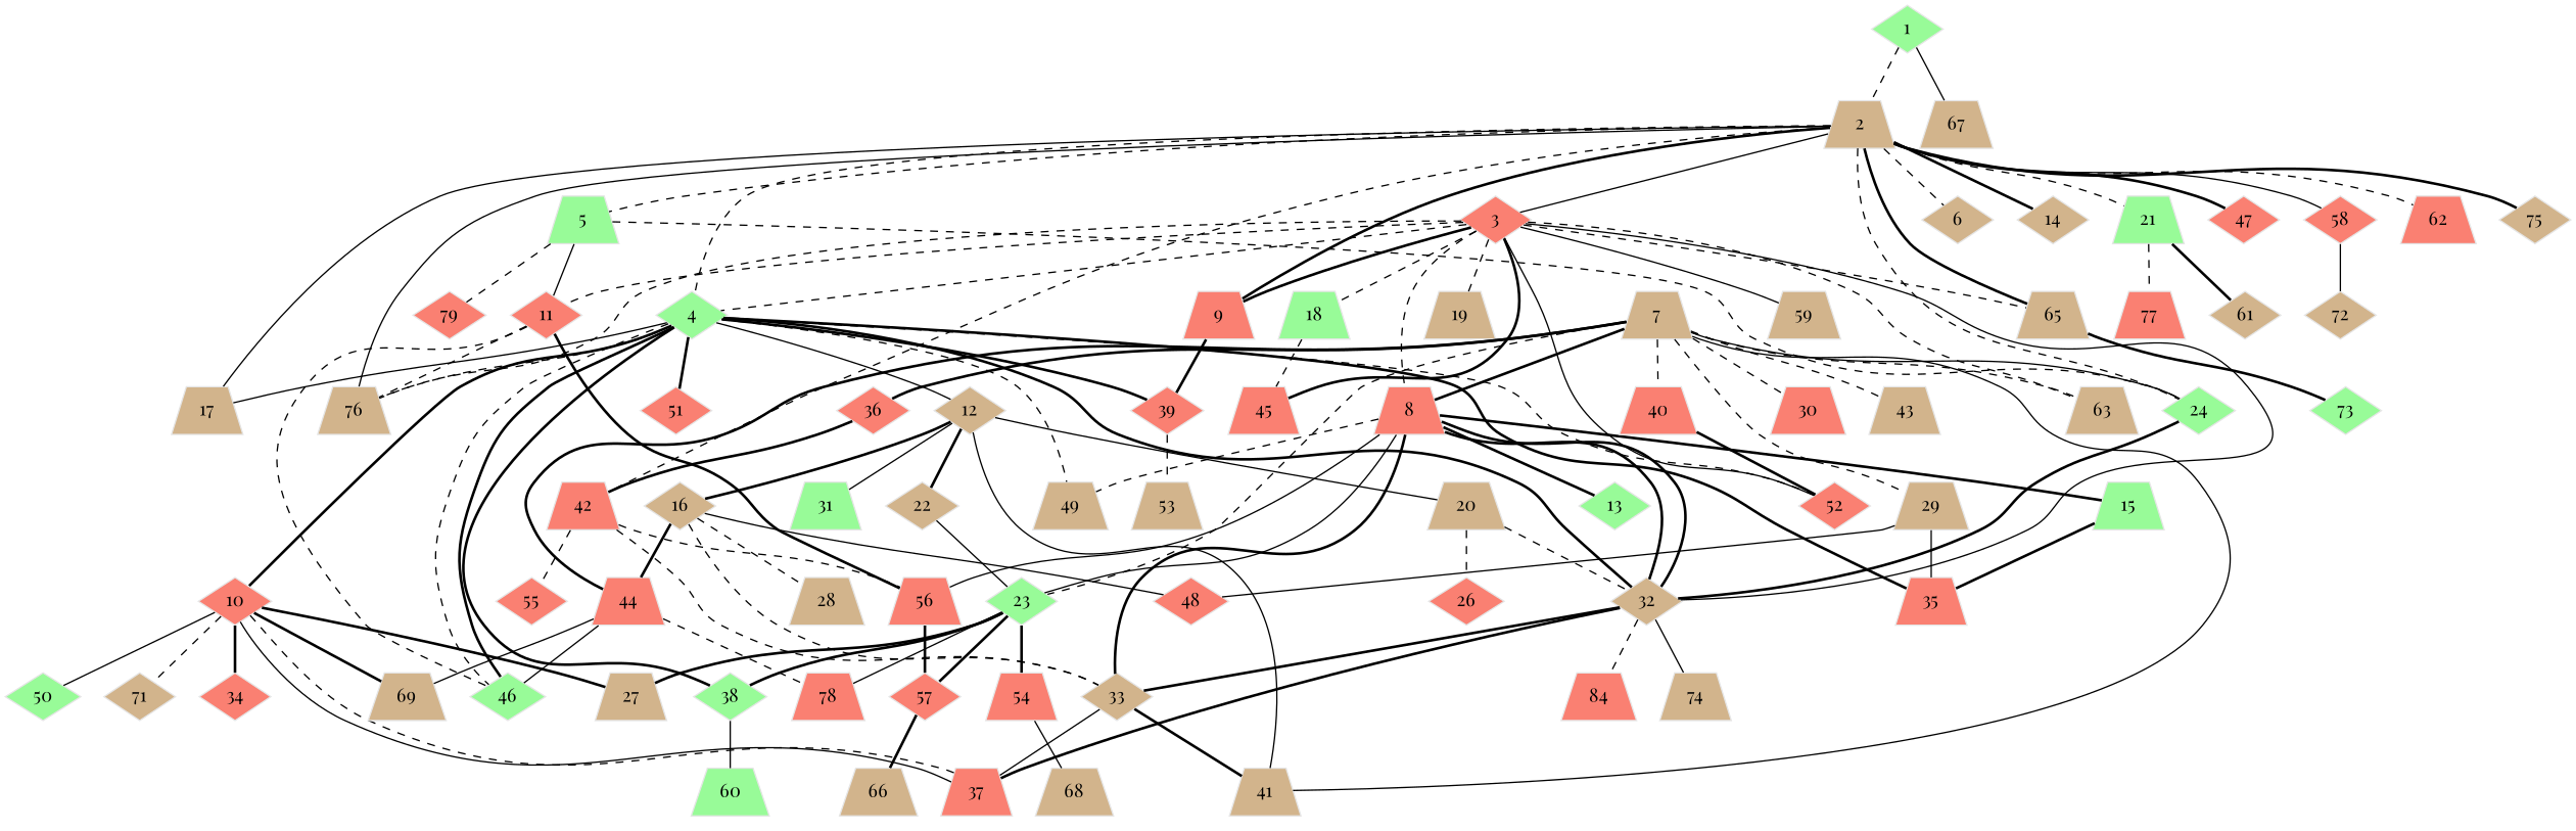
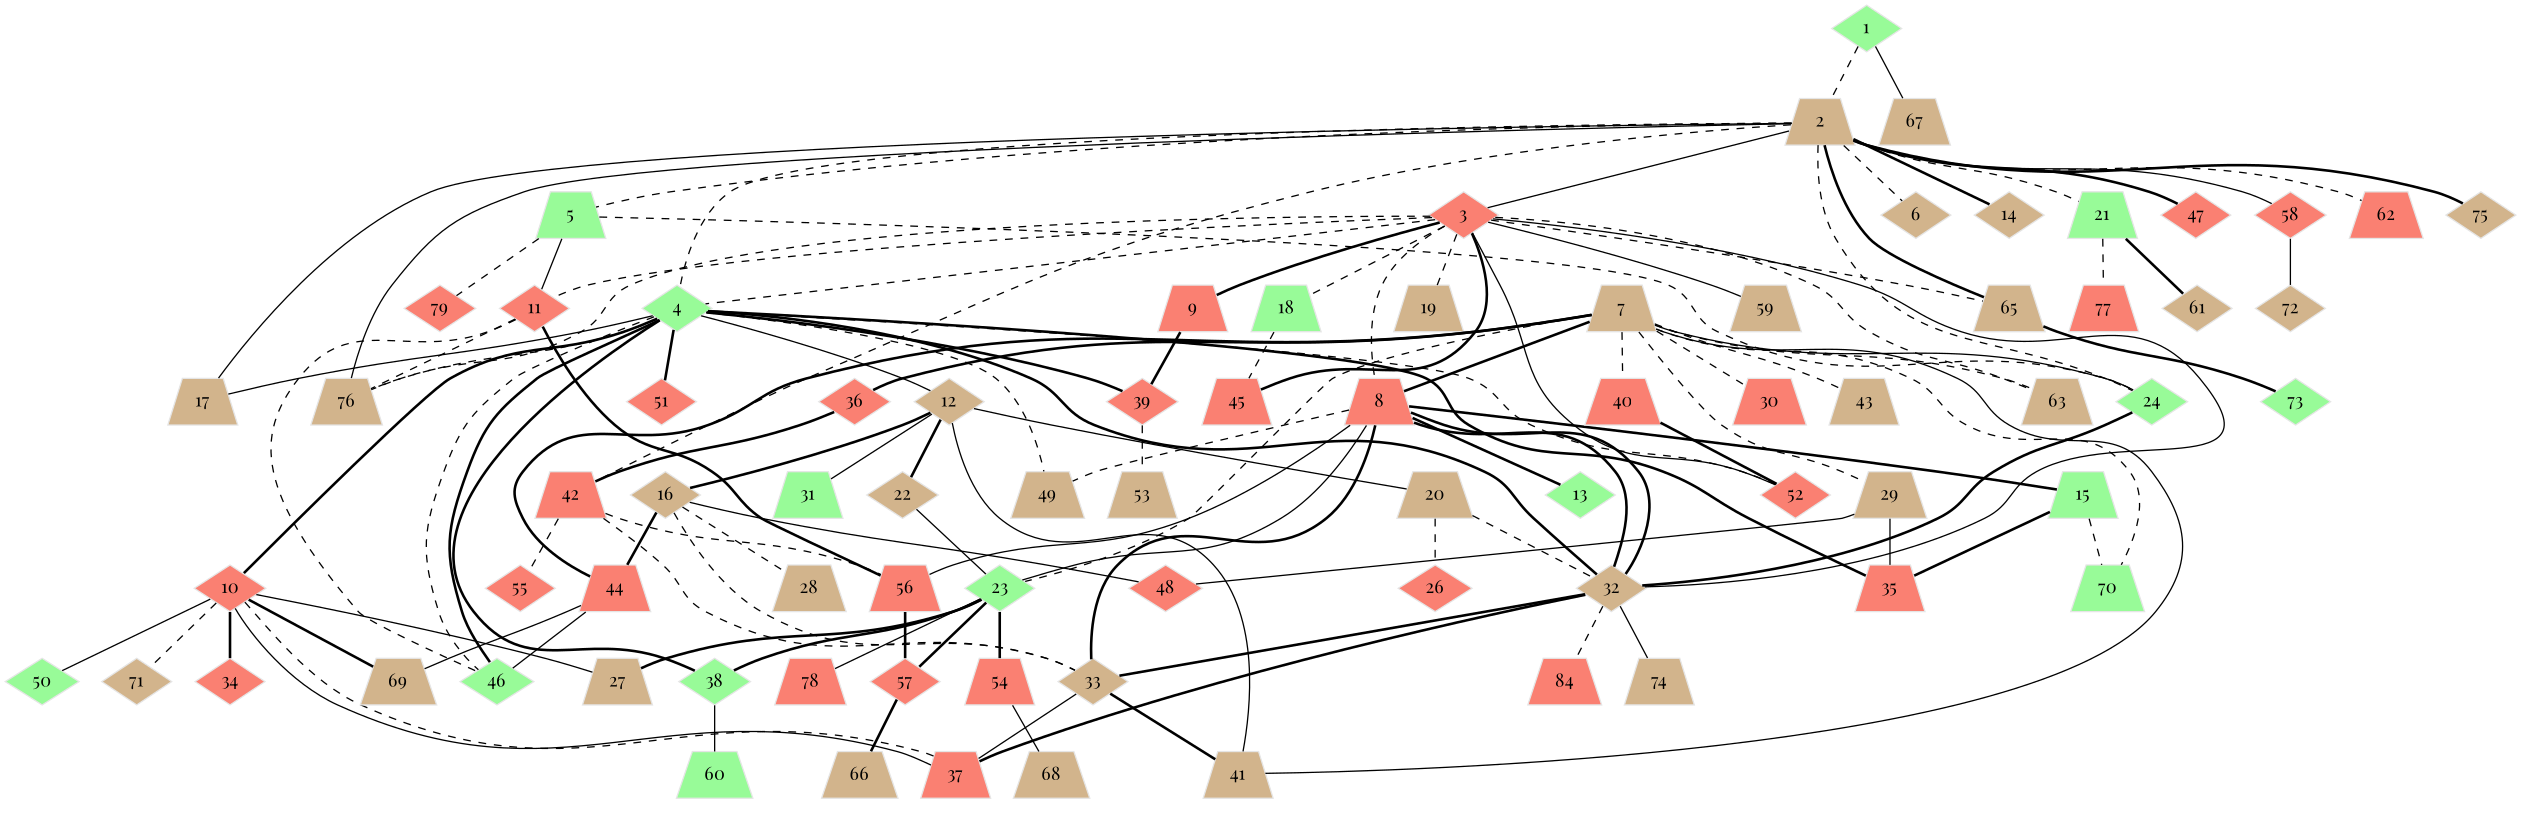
  graph {
    fontname="Playfair Display"
    node [color=gray90 fillcolor=tan fontname="Playfair Display" shape=trapezium style=filled]
    edge [fontname="Playfair Display" style=dashed]
    1 [fillcolor=palegreen shape=diamond]
    2
    67
    3 [fillcolor=salmon shape=diamond]
    4 [fillcolor=palegreen shape=diamond]
    5 [fillcolor=palegreen]
    6 [shape=diamond]
    9 [fillcolor=salmon]
    14 [shape=diamond]
    17
    21 [fillcolor=palegreen]
    24 [fillcolor=palegreen shape=diamond]
    42 [fillcolor=salmon]
    47 [fillcolor=salmon shape=diamond]
    58 [fillcolor=salmon shape=diamond]
    62 [fillcolor=salmon]
    65
    75 [shape=diamond]
    76
    8 [fillcolor=salmon]
    11 [fillcolor=salmon shape=diamond]
    18 [fillcolor=palegreen]
    19
    32 [shape=diamond]
    45 [fillcolor=salmon]
    52 [fillcolor=salmon shape=diamond]
    59
    63
    10 [fillcolor=salmon shape=diamond]
    12 [shape=diamond]
    35 [fillcolor=salmon]
    38 [fillcolor=palegreen shape=diamond]
    39 [fillcolor=salmon shape=diamond]
    46 [fillcolor=palegreen shape=diamond]
    49
    51 [fillcolor=salmon shape=diamond]
    79 [fillcolor=salmon shape=diamond]
    61 [shape=diamond]
    77 [fillcolor=salmon]
    33 [shape=diamond]
    56 [fillcolor=salmon]
    55 [fillcolor=salmon shape=diamond]
    72 [shape=diamond]
    73 [fillcolor=palegreen shape=diamond]
    7
    23 [fillcolor=palegreen shape=diamond]
    29
    30 [fillcolor=salmon]
    36 [fillcolor=salmon shape=diamond]
    40 [fillcolor=salmon]
    41
    43
    44 [fillcolor=salmon]
+   70 [fillcolor=palegreen]
    13 [fillcolor=palegreen shape=diamond]
    15 [fillcolor=palegreen]
    37 [fillcolor=salmon]
    n58 [fillcolor=salmon label=84]
    74
    27
    34 [fillcolor=salmon shape=diamond]
    50 [fillcolor=palegreen shape=diamond]
    69
    71 [shape=diamond]
    16 [shape=diamond]
    20
    22 [shape=diamond]
    31 [fillcolor=palegreen]
    60 [fillcolor=palegreen]
    53
    54 [fillcolor=salmon]
    57 [fillcolor=salmon shape=diamond]
    78 [fillcolor=salmon]
    48 [fillcolor=salmon shape=diamond]
    28
    26 [fillcolor=salmon shape=diamond]
    68
    66
    1 -- 2
    1 -- 67 [style=solid]
    2 -- 3 [style=solid]
    2 -- 4
    2 -- 5
    2 -- 6
-   2 -- 9 [style=bold]
    2 -- 14 [style=bold]
    2 -- 17 [style=solid]
    2 -- 21
    2 -- 24
    2 -- 42
    2 -- 47 [style=bold]
    2 -- 58 [style=solid]
    2 -- 62
    2 -- 65 [style=bold]
    2 -- 75 [style=bold]
    2 -- 76 [style=solid]
    3 -- 4
    3 -- 9 [style=bold]
    3 -- 65
    3 -- 76
    3 -- 8
    3 -- 11
    3 -- 18
    3 -- 19
    3 -- 32 [style=solid]
    3 -- 45 [style=bold]
    3 -- 52 [style=solid]
    3 -- 59 [style=solid]
    3 -- 63
    4 -- 17 [style=solid]
    4 -- 76
    4 -- 32 [style=bold]
    4 -- 52
    4 -- 10 [style=bold]
    4 -- 12 [style=solid]
    4 -- 35 [style=bold]
    4 -- 38 [style=bold]
    4 -- 39 [style=bold]
    4 -- 46
    4 -- 46 [style=bold]
    4 -- 49
    4 -- 51 [style=bold]
    5 -- 24
    5 -- 11 [style=solid]
    5 -- 79
    9 -- 39 [style=bold]
    21 -- 61 [style=bold]
    21 -- 77
    24 -- 32 [style=bold]
    42 -- 33
    42 -- 56
    42 -- 55
    58 -- 72 [style=solid]
    65 -- 73 [style=bold]
    8 -- 32 [style=bold]
    8 -- 32 [style=bold]
    8 -- 49
    8 -- 33 [style=bold]
    8 -- 56 [style=solid]
    8 -- 23 [style=solid]
    8 -- 13 [style=bold]
    8 -- 15 [style=bold]
    11 -- 76
    11 -- 46
    11 -- 56 [style=bold]
    18 -- 45
    32 -- 33 [style=bold]
    32 -- 37 [style=bold]
    32 -- n58
    32 -- 74 [style=solid]
    10 -- 37 [style=solid]
    10 -- 37
-   10 -- 27 [style=bold]
+   10 -- 27 [style=solid]
    10 -- 34 [style=bold]
    10 -- 50 [style=solid]
    10 -- 69 [style=bold]
    10 -- 71
    12 -- 41 [style=solid]
    12 -- 16 [style=bold]
    12 -- 20 [style=solid]
    12 -- 22 [style=bold]
    12 -- 31 [style=solid]
    38 -- 60 [style=solid]
    39 -- 53
    33 -- 41 [style=bold]
    33 -- 37 [style=solid]
    56 -- 57 [style=bold]
    7 -- 24 [style=solid]
    7 -- 8 [style=bold]
    7 -- 63
    7 -- 23
    7 -- 29
    7 -- 30
    7 -- 36 [style=bold]
    7 -- 40
    7 -- 41 [style=solid]
    7 -- 43
    7 -- 44 [style=bold]
+   7 -- 70
    23 -- 38 [style=bold]
    23 -- 27 [style=bold]
    23 -- 54 [style=bold]
    23 -- 57 [style=bold]
    23 -- 78 [style=solid]
    29 -- 35 [style=solid]
    29 -- 48 [style=solid]
    36 -- 42 [style=bold]
    40 -- 52 [style=bold]
    44 -- 46 [style=solid]
    44 -- 69 [style=solid]
-   44 -- 78
    15 -- 35 [style=bold]
+   15 -- 70
    16 -- 33
    16 -- 44 [style=bold]
    16 -- 48 [style=solid]
    16 -- 28
    20 -- 32
    20 -- 26
    22 -- 23 [style=solid]
    54 -- 68 [style=solid]
    57 -- 66 [style=bold]
  }
